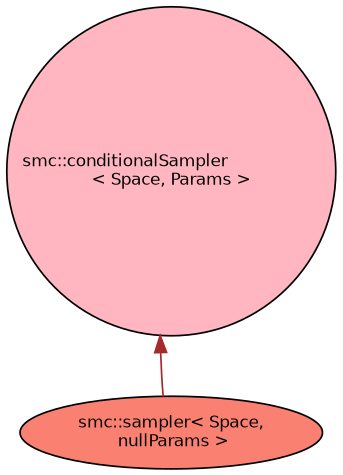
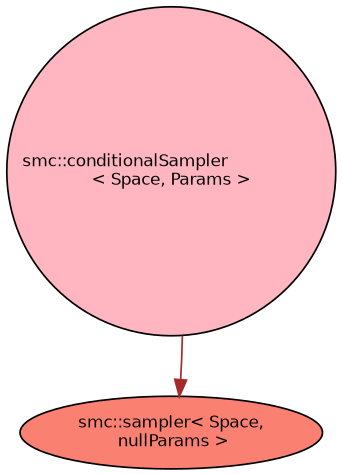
  digraph {
    node [color=black fontname=Helvetica fontsize=10 style=filled]
    n1 [fillcolor=lightpink fontcolor=black height=0.2 label="smc::conditionalSampler\l\< Space, Params \>" shape=circle width=0.4]
    n2 [fillcolor=salmon height=0.2 label="smc::sampler\< Space,\l nullParams \>" shape=ellipse width=0.4]
-   n1 -> n2 [color=brown dir=back fontname=Helvetica fontsize=10 labelfontname=Helvetica labelfontsize=10 style=solid]
+   n2 -> n1 [color=brown dir=back fontname=Helvetica fontsize=10 labelfontname=Helvetica labelfontsize=10 style=solid]
  }
